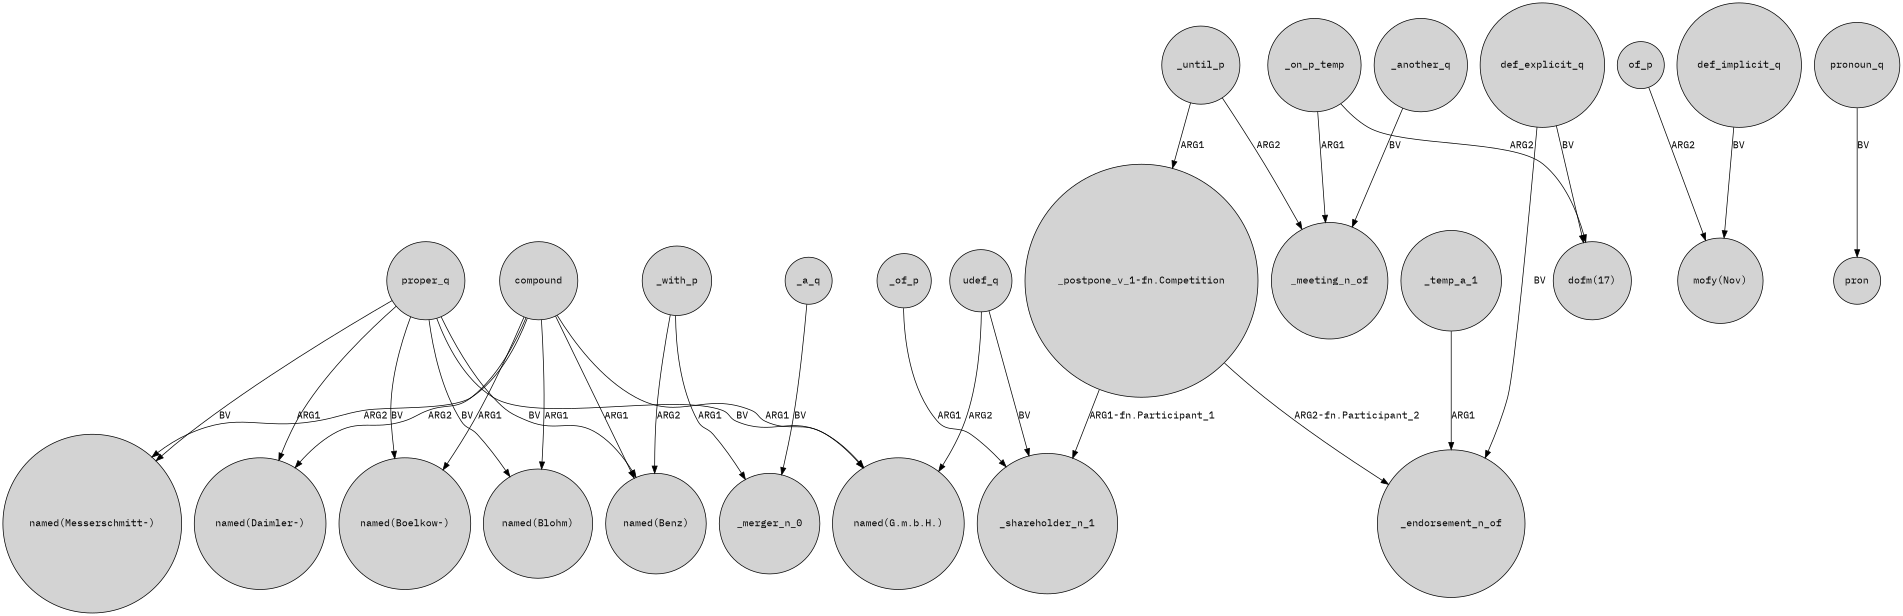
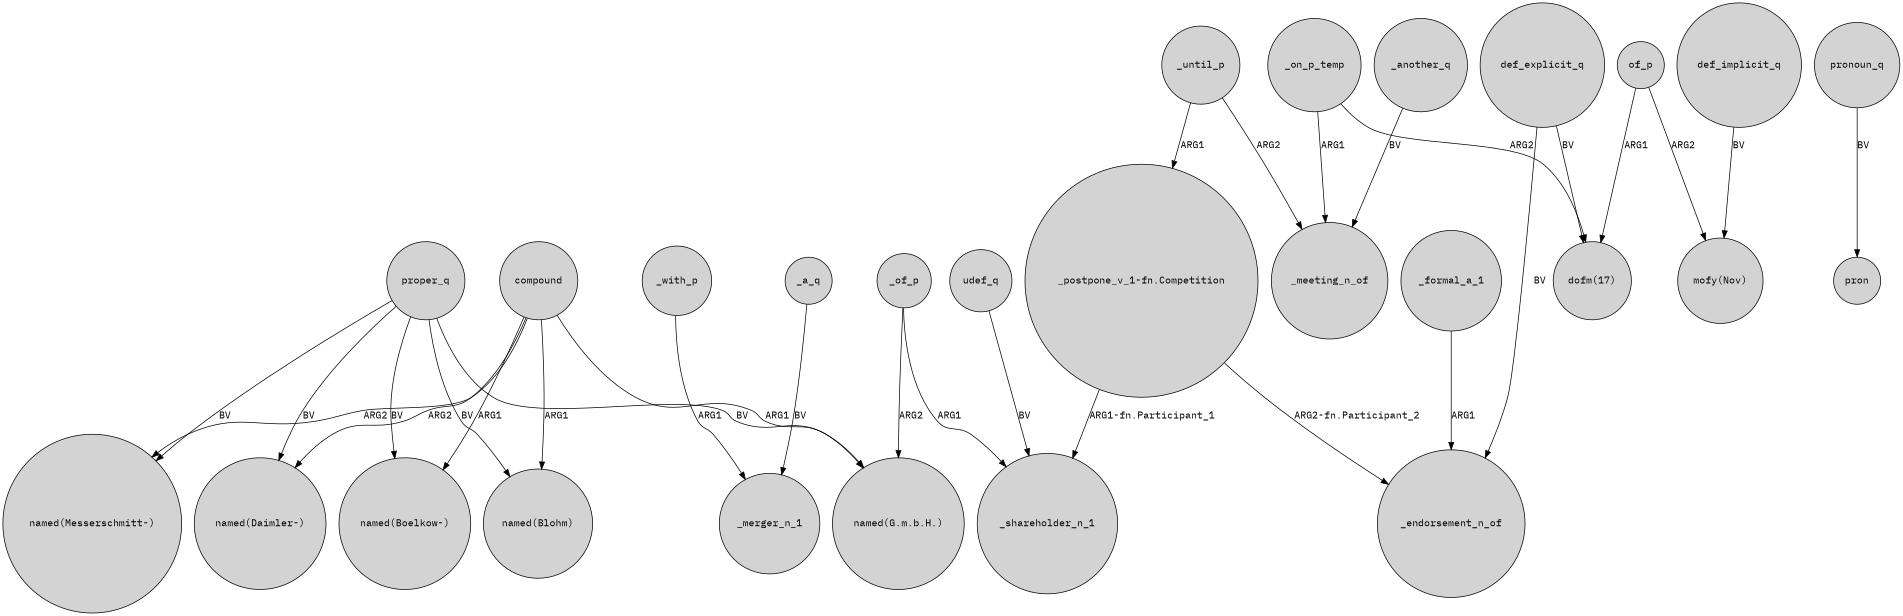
  digraph {
    fontname="IBM Plex Mono"
    node [fontname="IBM Plex Mono" shape=circle style=filled]
    edge [fontname="IBM Plex Mono"]
    proper_q
    "named(Boelkow-)"
    "named(Blohm)"
-   "named(Benz)"
    "named(Messerschmitt-)"
    "named(G.m.b.H.)"
    "named(Daimler-)"
    compound
    _on_p_temp
    "dofm(17)"
    _meeting_n_of
    of_p
    "mofy(Nov)"
    udef_q
    _shareholder_n_1
    def_explicit_q
    _endorsement_n_of
    _of_p
    _a_q
-   _merger_n_1 [label=_merger_n_0]
+   _merger_n_1
    _until_p
    "_postpone_v_1-fn.Competition"
-   _formal_a_1 [label=_temp_a_1]
+   _formal_a_1
    pronoun_q
    pron
    _with_p
    _another_q
    def_implicit_q
    proper_q -> "named(Boelkow-)" [label=BV]
    proper_q -> "named(Blohm)" [label=BV]
-   proper_q -> "named(Benz)" [label=BV]
    proper_q -> "named(Messerschmitt-)" [label=BV]
    proper_q -> "named(G.m.b.H.)" [label=BV]
-   proper_q -> "named(Daimler-)" [label=ARG1]
+   proper_q -> "named(Daimler-)" [label=BV]
    compound -> "named(Boelkow-)" [label=ARG1]
    compound -> "named(Blohm)" [label=ARG1]
-   compound -> "named(Benz)" [label=ARG1]
    compound -> "named(Messerschmitt-)" [label=ARG2]
    compound -> "named(G.m.b.H.)" [label=ARG1]
    compound -> "named(Daimler-)" [label=ARG2]
    _on_p_temp -> "dofm(17)" [label=ARG2]
    _on_p_temp -> _meeting_n_of [label=ARG1]
+   of_p -> "dofm(17)" [label=ARG1]
    of_p -> "mofy(Nov)" [label=ARG2]
    udef_q -> _shareholder_n_1 [label=BV]
    def_explicit_q -> "dofm(17)" [label=BV]
    def_explicit_q -> _endorsement_n_of [label=BV]
-   udef_q -> "named(G.m.b.H.)" [label=ARG2]
+   _of_p -> "named(G.m.b.H.)" [label=ARG2]
    _of_p -> _shareholder_n_1 [label=ARG1]
    _a_q -> _merger_n_1 [label=BV]
    _until_p -> _meeting_n_of [label=ARG2]
    _until_p -> "_postpone_v_1-fn.Competition" [label=ARG1]
    "_postpone_v_1-fn.Competition" -> _shareholder_n_1 [label="ARG1-fn.Participant_1"]
    "_postpone_v_1-fn.Competition" -> _endorsement_n_of [label="ARG2-fn.Participant_2"]
    _formal_a_1 -> _endorsement_n_of [label=ARG1]
    pronoun_q -> pron [label=BV]
-   _with_p -> "named(Benz)" [label=ARG2]
    _with_p -> _merger_n_1 [label=ARG1]
    _another_q -> _meeting_n_of [label=BV]
    def_implicit_q -> "mofy(Nov)" [label=BV]
  }
